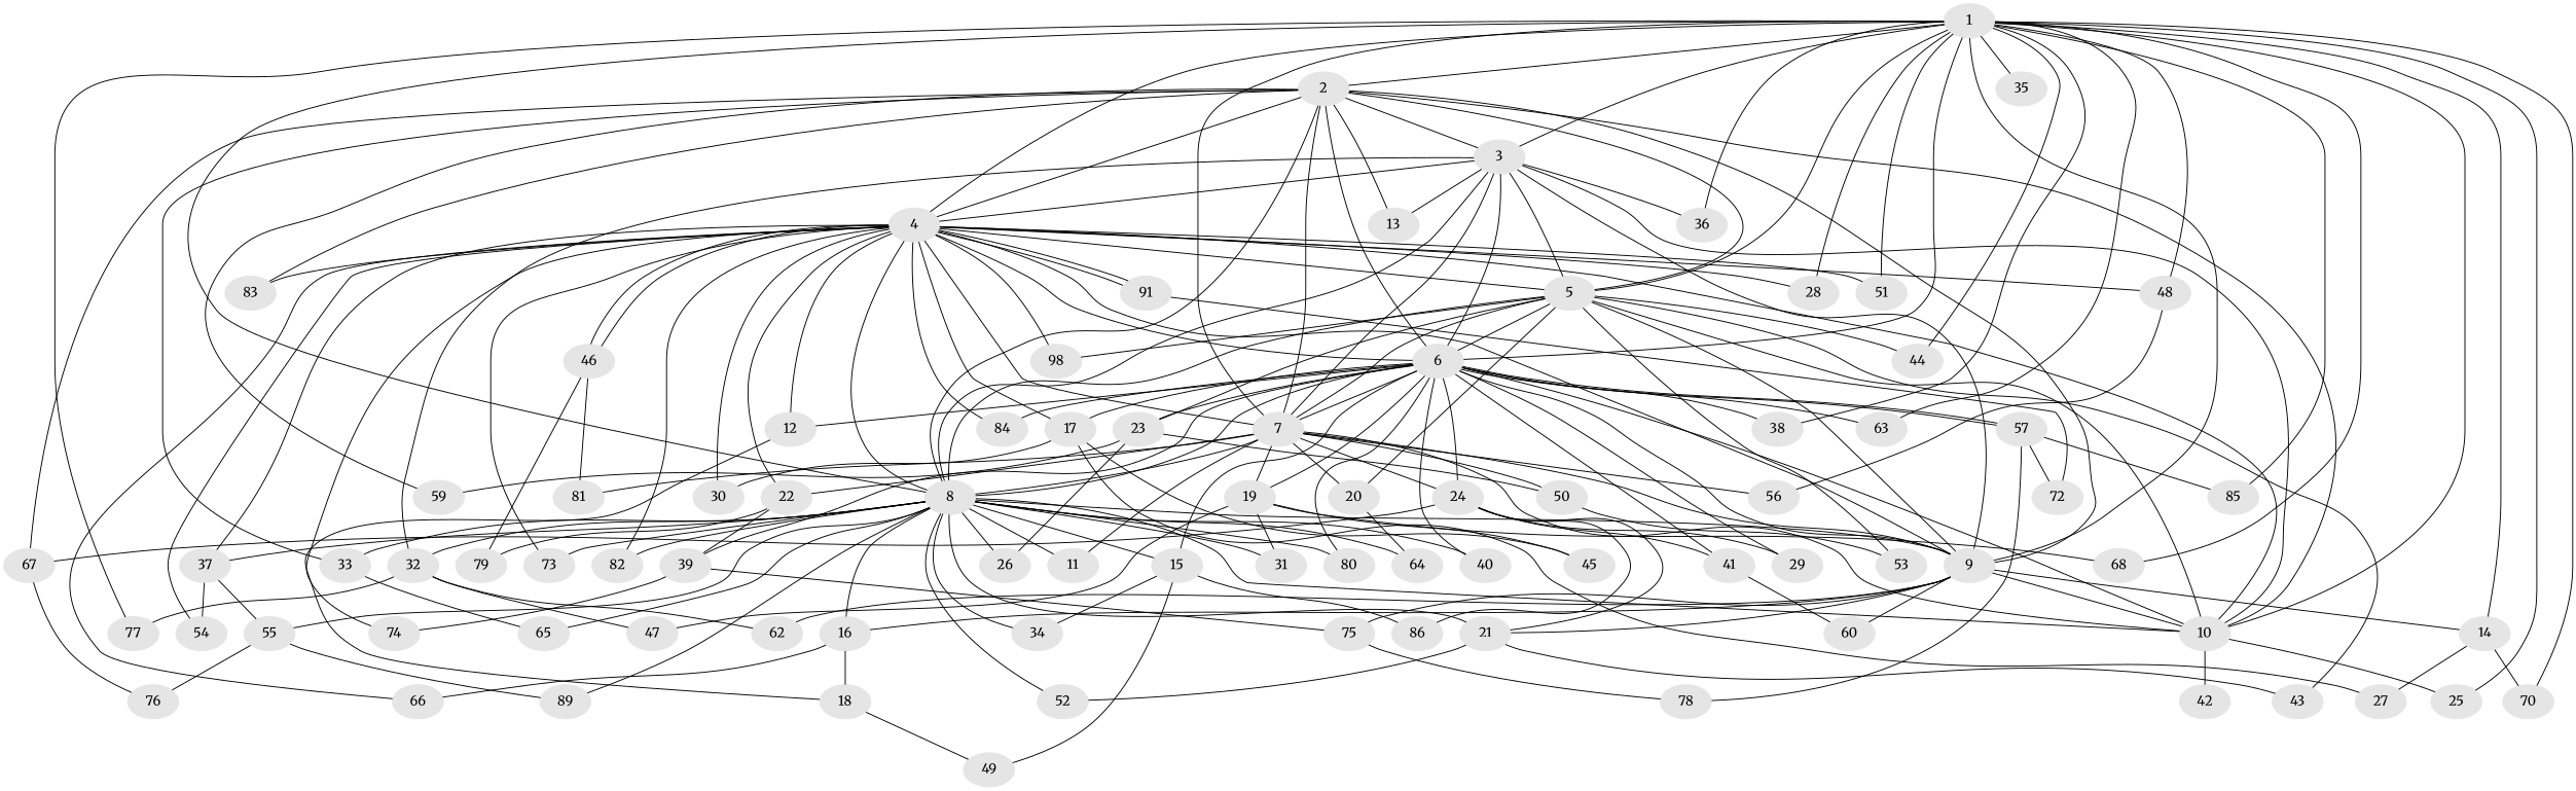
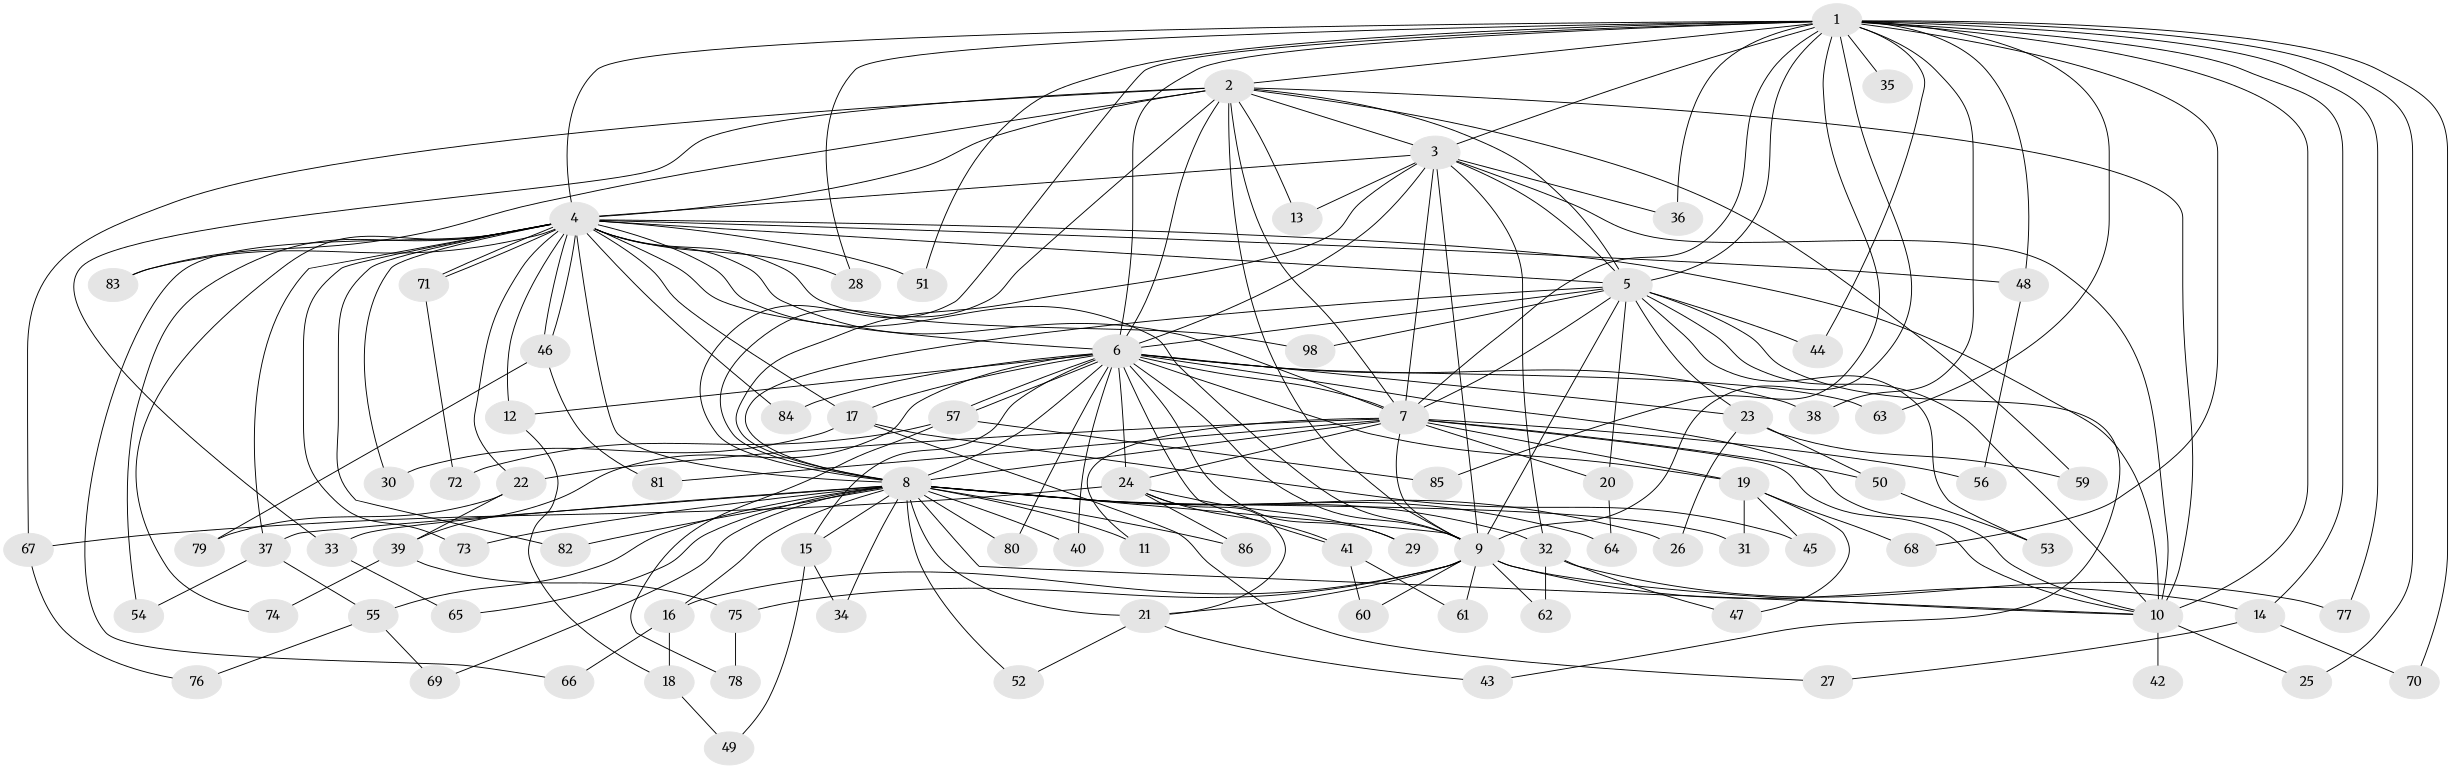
  graph {
    fontname=Merriweather
    node [color=gray90 fontname=Merriweather style=filled]
    edge [fontname=Merriweather]
    1
    2
    3
    4
    5
    6
    7
    8
    9
    10
    14
    25
    28
    35
    36
    38
    44
    48
    51
    63
    68
    70
    77
    85
    13
    33
    59
    67
    83
    32
    12
    17
    22
    30
    37
    46
    54
    n38 [label=98]
    66
-   71 [label=91]
+   71
    73
    74
    82
    84
    20
    23
    43
    53
    15
    19
    24
    29
    39
    40
    41
    57
    80
    11
    50
    56
    81
    16
    21
    26
    31
    34
    52
    55
    64
    65
-   69 [label=89]
+   69
    86
    60
+   61
    62
    75
    42
    27
    76
    47
    18
    45
    79
    72
    49
    78
    1 -- 2
    1 -- 3
    1 -- 4
    1 -- 5
    1 -- 6
    1 -- 7
    1 -- 8
    1 -- 9
    1 -- 10
    1 -- 14
    1 -- 25
    1 -- 28
    1 -- 35
    1 -- 36
    1 -- 38
    1 -- 44
    1 -- 48
    1 -- 51
    1 -- 63
    1 -- 68
    1 -- 70
    1 -- 77
    1 -- 85
    2 -- 3
    2 -- 4
    2 -- 5
    2 -- 6
    2 -- 7
    2 -- 8
    2 -- 9
    2 -- 10
    2 -- 13
    2 -- 33
    2 -- 59
    2 -- 67
    2 -- 83
    3 -- 4
    3 -- 5
    3 -- 6
    3 -- 7
    3 -- 8
    3 -- 9
    3 -- 10
    3 -- 36
    3 -- 13
    3 -- 32
    4 -- 5
    4 -- 6
    4 -- 7
    4 -- 8
    4 -- 9
    4 -- 10
    4 -- 28
    4 -- 48
    4 -- 51
    4 -- 83
    4 -- 12
    4 -- 17
    4 -- 22
    4 -- 30
    4 -- 37
    4 -- 46
    4 -- 46
    4 -- 54
    4 -- n38
    4 -- 66
    4 -- 71
    4 -- 71
    4 -- 73
    4 -- 74
    4 -- 82
    4 -- 84
    5 -- 6
    5 -- 7
    5 -- 8
    5 -- 9
    5 -- 10
    5 -- 44
    5 -- n38
    5 -- 20
    5 -- 23
    5 -- 43
    5 -- 53
    6 -- 7
    6 -- 8
    6 -- 9
    6 -- 10
    6 -- 38
    6 -- 63
    6 -- 12
    6 -- 17
    6 -- 84
    6 -- 23
    6 -- 15
    6 -- 19
    6 -- 24
    6 -- 29
    6 -- 39
    6 -- 40
    6 -- 41
    6 -- 57
    6 -- 57
    6 -- 80
    7 -- 8
    7 -- 9
    7 -- 10
    7 -- 22
    7 -- 20
    7 -- 19
    7 -- 24
    7 -- 11
    7 -- 50
    7 -- 56
    7 -- 81
    8 -- 9
    8 -- 10
    8 -- 33
    8 -- 32
    8 -- 37
    8 -- 73
    8 -- 82
    8 -- 15
    8 -- 40
    8 -- 80
    8 -- 11
    8 -- 16
    8 -- 21
    8 -- 26
    8 -- 31
    8 -- 34
    8 -- 52
    8 -- 55
    8 -- 64
    8 -- 65
    8 -- 69
-   15 -- 86
+   8 -- 86
    9 -- 10
    9 -- 14
    9 -- 16
    9 -- 21
    9 -- 60
+   9 -- 61
    9 -- 62
    9 -- 75
    10 -- 25
    10 -- 42
    14 -- 70
    14 -- 27
    48 -- 56
    33 -- 65
    67 -- 76
    32 -- 77
    32 -- 62
    32 -- 47
    12 -- 18
    17 -- 30
    17 -- 27
    17 -- 45
    22 -- 39
    22 -- 79
    37 -- 54
    37 -- 55
    46 -- 81
    46 -- 79
    71 -- 72
    20 -- 64
    23 -- 59
    23 -- 50
    23 -- 26
    15 -- 34
    15 -- 49
    19 -- 68
    19 -- 31
    19 -- 47
    19 -- 45
    24 -- 67
    24 -- 29
    24 -- 41
    24 -- 21
    24 -- 86
    39 -- 74
    39 -- 75
    41 -- 60
+   41 -- 61
    57 -- 85
    57 -- 72
    57 -- 78
    50 -- 53
    16 -- 66
    16 -- 18
    21 -- 43
    21 -- 52
    55 -- 69
    55 -- 76
    75 -- 78
    18 -- 49
  }
